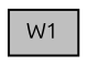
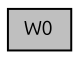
  digraph {
    rankdir=LR
    fontname=Ubuntu
-   n1 [color=black fillcolor=grey75 fontcolor=black fontname=Ubuntu fontsize=10 height=0.2 label=W1 shape=record style=filled width=0.4]
+   n1 [color=black fillcolor=grey75 fontcolor=black fontname=Ubuntu fontsize=10 height=0.2 label=W0 shape=record style=filled width=0.4]
  }
